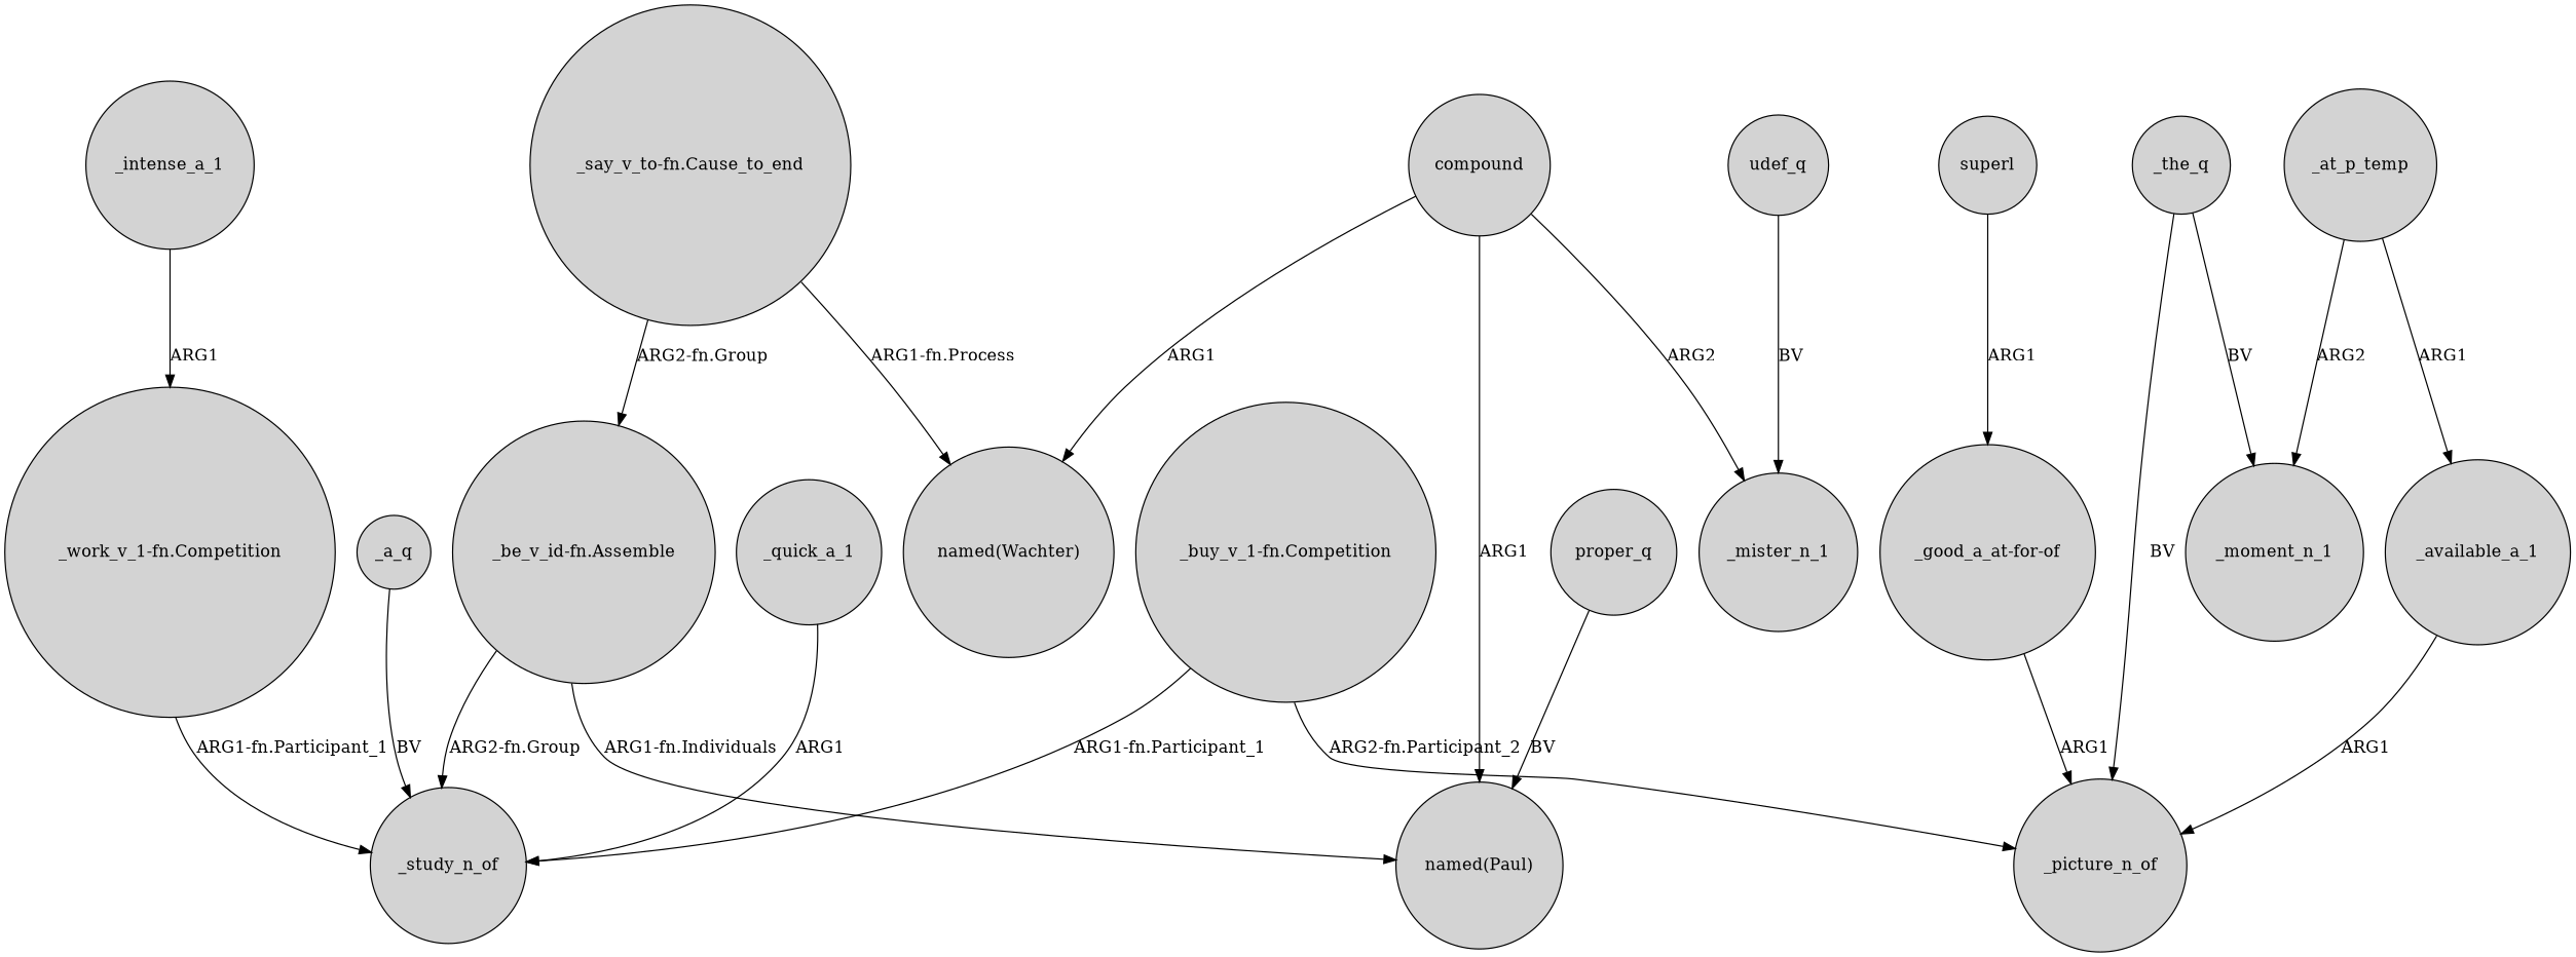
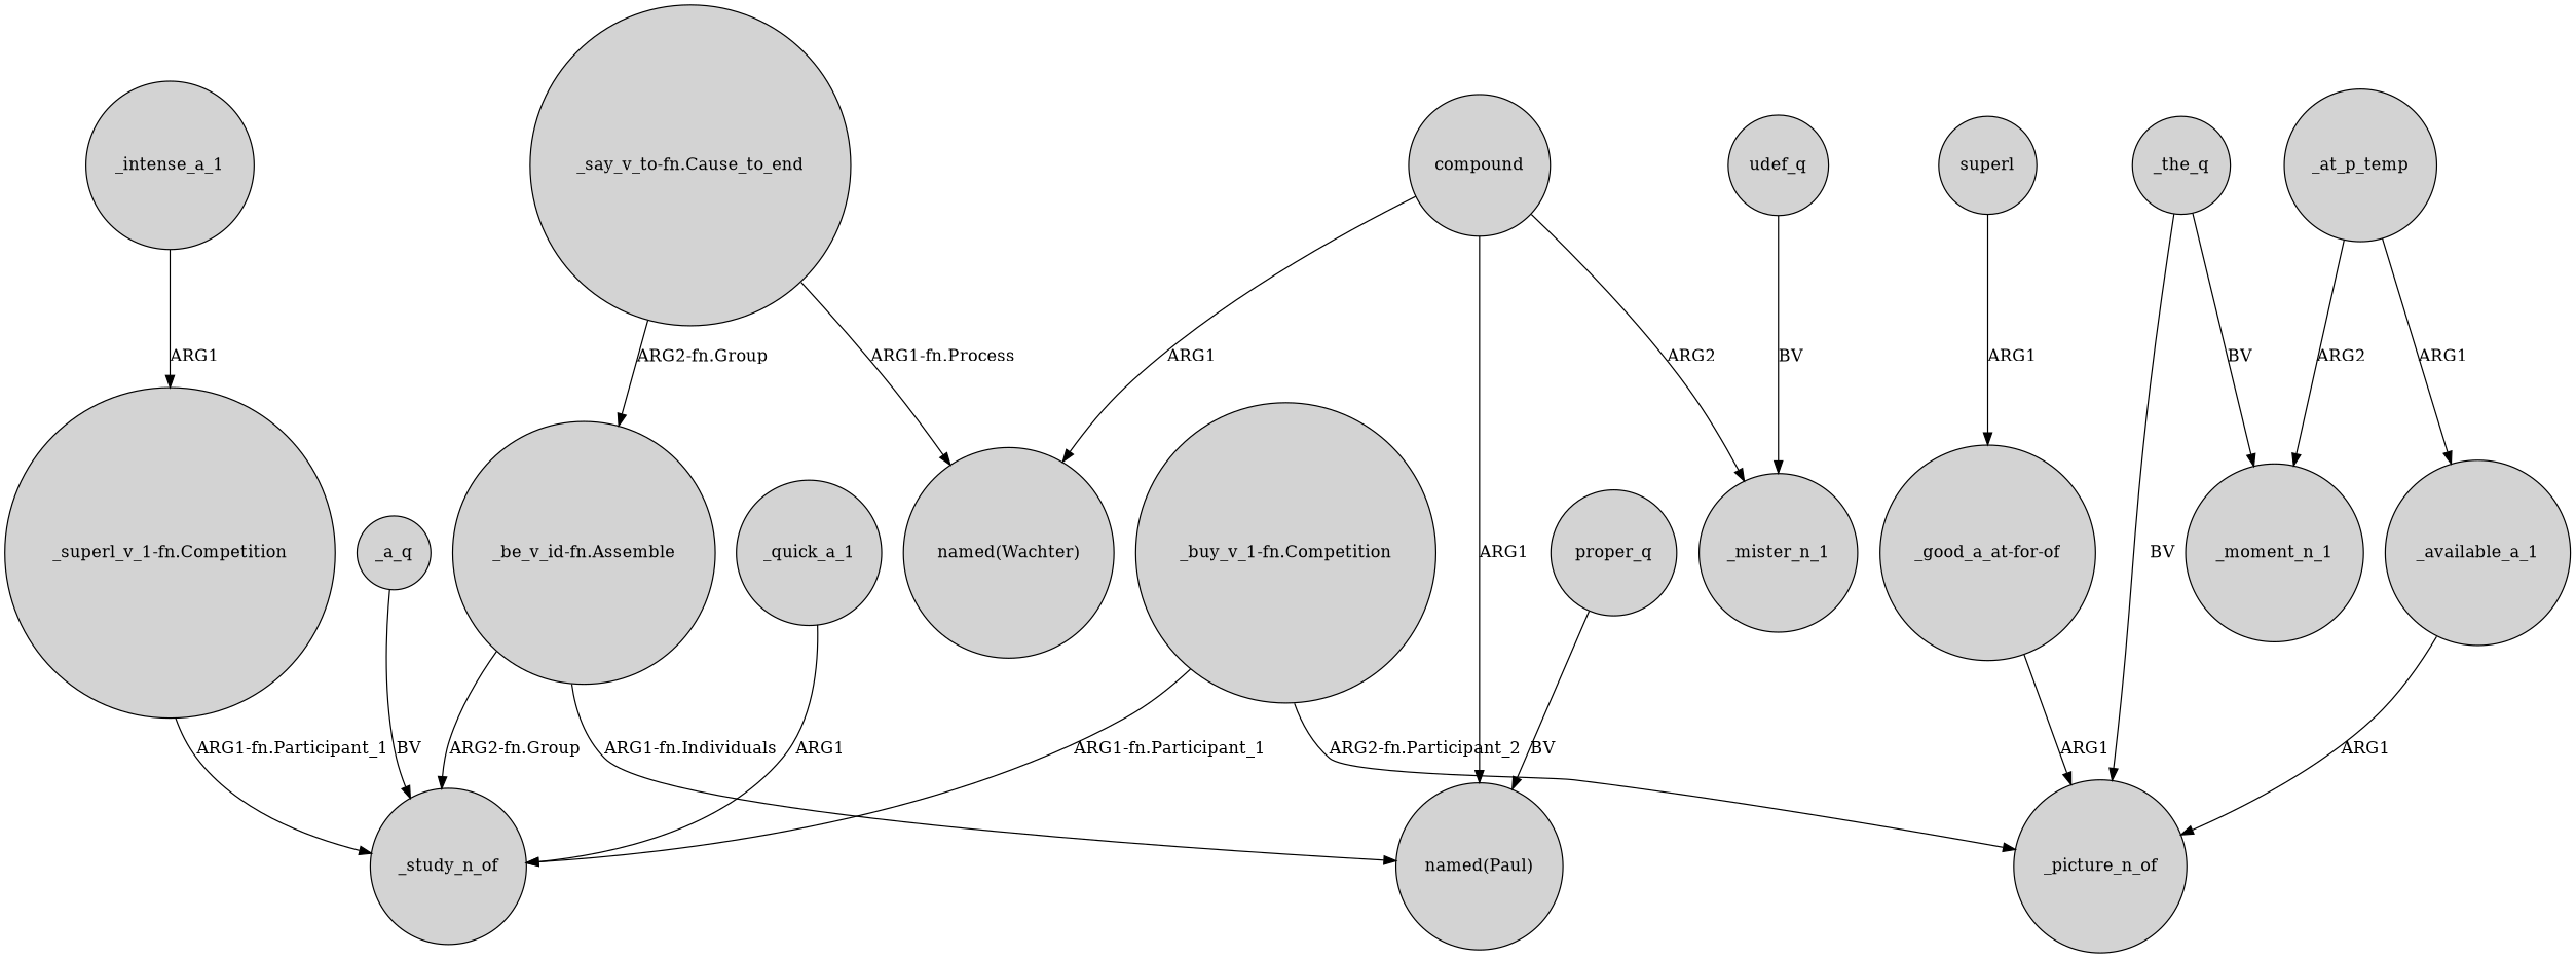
  digraph {
    node [shape=circle style=filled]
-   "_work_v_1-fn.Competition"
+   "_work_v_1-fn.Competition" [label="_superl_v_1-fn.Competition"]
    _study_n_of
    superl
    "_good_a_at-for-of"
    _picture_n_of
    proper_q
    "named(Paul)"
    compound
    "named(Wachter)"
    _mister_n_1
    "_say_v_to-fn.Cause_to_end"
    "_be_v_id-fn.Assemble"
    "_buy_v_1-fn.Competition"
    udef_q
    _the_q
    _moment_n_1
    _available_a_1
    _a_q
    _at_p_temp
    _intense_a_1
    _quick_a_1
    "_work_v_1-fn.Competition" -> _study_n_of [label="ARG1-fn.Participant_1"]
    superl -> "_good_a_at-for-of" [label=ARG1]
    "_good_a_at-for-of" -> _picture_n_of [label=ARG1]
    proper_q -> "named(Paul)" [label=BV]
    compound -> "named(Paul)" [label=ARG1]
    compound -> "named(Wachter)" [label=ARG1]
    compound -> _mister_n_1 [label=ARG2]
    "_say_v_to-fn.Cause_to_end" -> "named(Wachter)" [label="ARG1-fn.Process"]
    "_say_v_to-fn.Cause_to_end" -> "_be_v_id-fn.Assemble" [label="ARG2-fn.Group"]
    "_be_v_id-fn.Assemble" -> _study_n_of [label="ARG2-fn.Group"]
    "_be_v_id-fn.Assemble" -> "named(Paul)" [label="ARG1-fn.Individuals"]
    "_buy_v_1-fn.Competition" -> _study_n_of [label="ARG1-fn.Participant_1"]
    "_buy_v_1-fn.Competition" -> _picture_n_of [label="ARG2-fn.Participant_2"]
    udef_q -> _mister_n_1 [label=BV]
    _the_q -> _picture_n_of [label=BV]
    _the_q -> _moment_n_1 [label=BV]
    _available_a_1 -> _picture_n_of [label=ARG1]
    _a_q -> _study_n_of [label=BV]
    _at_p_temp -> _moment_n_1 [label=ARG2]
    _at_p_temp -> _available_a_1 [label=ARG1]
    _intense_a_1 -> "_work_v_1-fn.Competition" [label=ARG1]
    _quick_a_1 -> _study_n_of [label=ARG1]
  }
